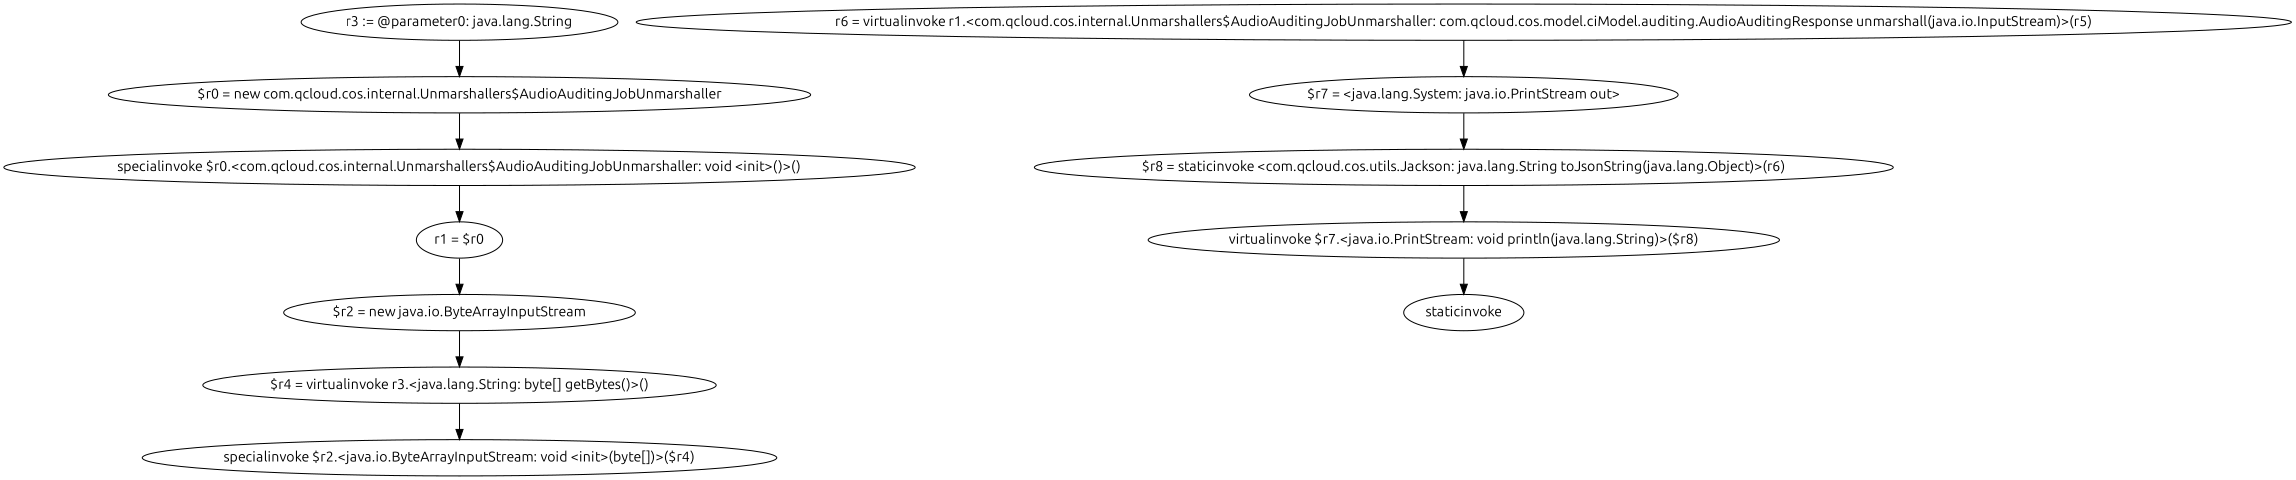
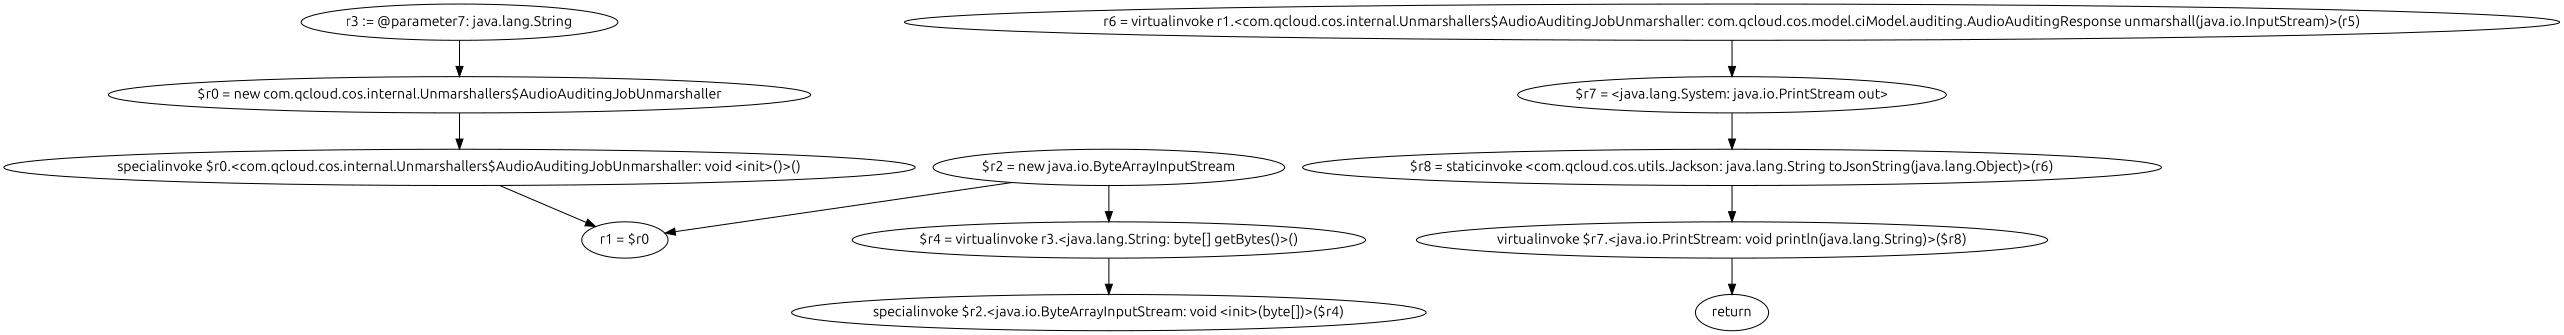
  digraph {
    fontname=Ubuntu
    node [fontname=Ubuntu]
    edge [fontname=Ubuntu]
-   "r3 := @parameter0: java.lang.String"
+   "r3 := @parameter0: java.lang.String" [label="r3 := @parameter7: java.lang.String"]
    "$r0 = new com.qcloud.cos.internal.Unmarshallers$AudioAuditingJobUnmarshaller"
    "specialinvoke $r0.<com.qcloud.cos.internal.Unmarshallers$AudioAuditingJobUnmarshaller: void <init>()>()"
    "r1 = $r0"
    "$r2 = new java.io.ByteArrayInputStream"
    "$r4 = virtualinvoke r3.<java.lang.String: byte[] getBytes()>()"
    "specialinvoke $r2.<java.io.ByteArrayInputStream: void <init>(byte[])>($r4)"
    "r6 = virtualinvoke r1.<com.qcloud.cos.internal.Unmarshallers$AudioAuditingJobUnmarshaller: com.qcloud.cos.model.ciModel.auditing.AudioAuditingResponse unmarshall(java.io.InputStream)>(r5)"
    "$r7 = <java.lang.System: java.io.PrintStream out>"
    "$r8 = staticinvoke <com.qcloud.cos.utils.Jackson: java.lang.String toJsonString(java.lang.Object)>(r6)"
    "virtualinvoke $r7.<java.io.PrintStream: void println(java.lang.String)>($r8)"
-   return [label=staticinvoke]
+   return
    "r3 := @parameter0: java.lang.String" -> "$r0 = new com.qcloud.cos.internal.Unmarshallers$AudioAuditingJobUnmarshaller"
    "$r0 = new com.qcloud.cos.internal.Unmarshallers$AudioAuditingJobUnmarshaller" -> "specialinvoke $r0.<com.qcloud.cos.internal.Unmarshallers$AudioAuditingJobUnmarshaller: void <init>()>()"
    "specialinvoke $r0.<com.qcloud.cos.internal.Unmarshallers$AudioAuditingJobUnmarshaller: void <init>()>()" -> "r1 = $r0"
-   "r1 = $r0" -> "$r2 = new java.io.ByteArrayInputStream"
+   "$r2 = new java.io.ByteArrayInputStream" -> "r1 = $r0"
    "$r2 = new java.io.ByteArrayInputStream" -> "$r4 = virtualinvoke r3.<java.lang.String: byte[] getBytes()>()"
    "$r4 = virtualinvoke r3.<java.lang.String: byte[] getBytes()>()" -> "specialinvoke $r2.<java.io.ByteArrayInputStream: void <init>(byte[])>($r4)"
    "r6 = virtualinvoke r1.<com.qcloud.cos.internal.Unmarshallers$AudioAuditingJobUnmarshaller: com.qcloud.cos.model.ciModel.auditing.AudioAuditingResponse unmarshall(java.io.InputStream)>(r5)" -> "$r7 = <java.lang.System: java.io.PrintStream out>"
    "$r7 = <java.lang.System: java.io.PrintStream out>" -> "$r8 = staticinvoke <com.qcloud.cos.utils.Jackson: java.lang.String toJsonString(java.lang.Object)>(r6)"
    "$r8 = staticinvoke <com.qcloud.cos.utils.Jackson: java.lang.String toJsonString(java.lang.Object)>(r6)" -> "virtualinvoke $r7.<java.io.PrintStream: void println(java.lang.String)>($r8)"
    "virtualinvoke $r7.<java.io.PrintStream: void println(java.lang.String)>($r8)" -> return
  }
